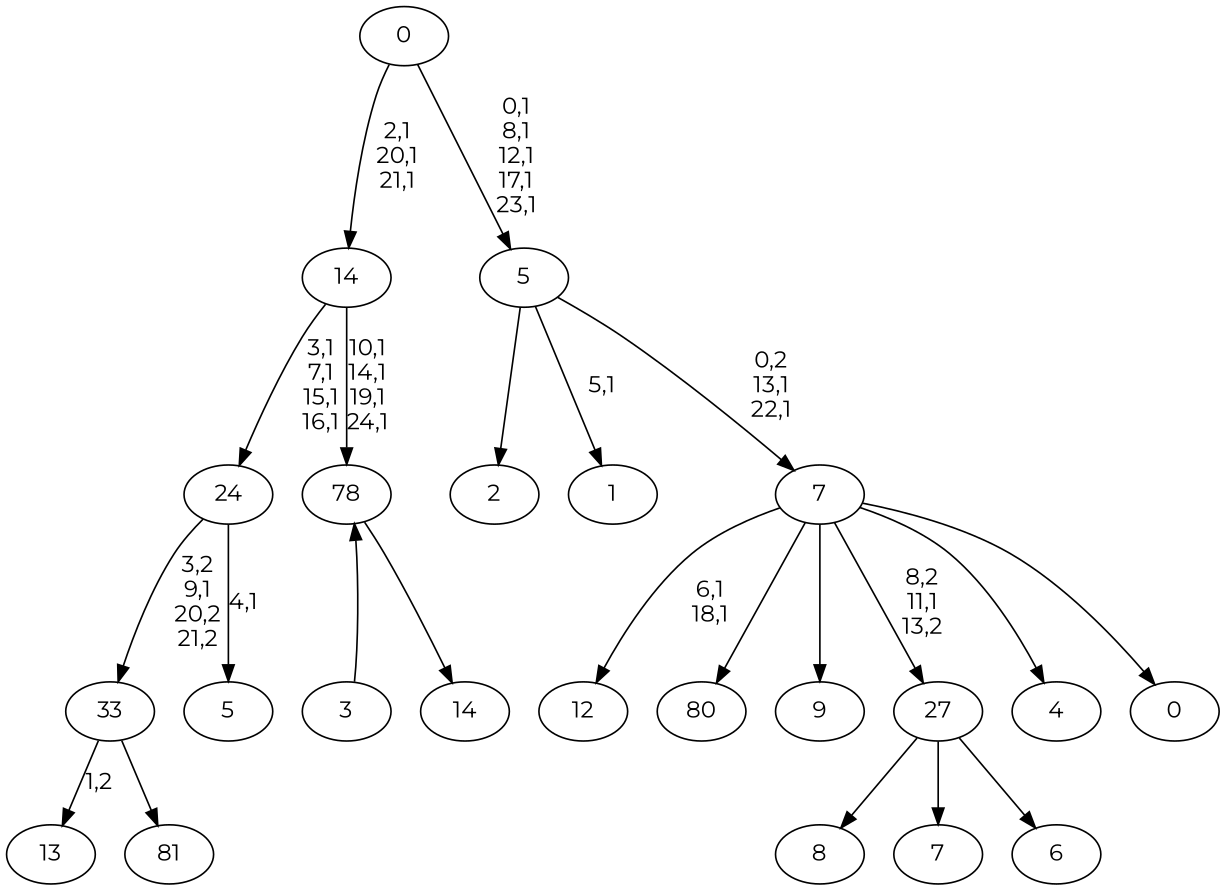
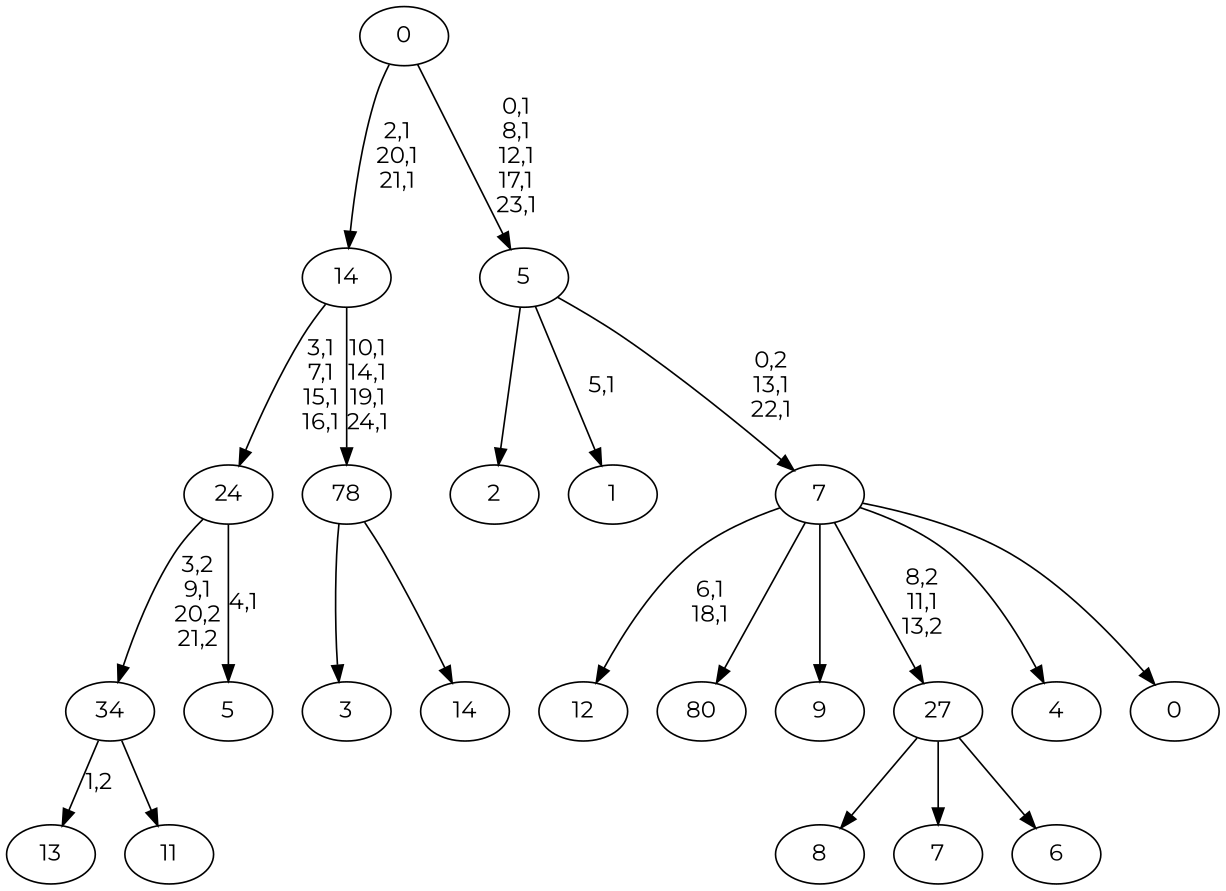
  digraph {
    fontname=Montserrat
    node [fontname=Montserrat]
    edge [fontname=Montserrat]
    n1 [label=14]
    n2 [label=13]
    n3 [label=12]
-   n4 [label=81]
-   33
+   n4 [label=11]
+   33 [label=34]
    n6 [label=80]
    n7 [label=9]
    n8 [label=8]
    n9 [label=7]
    n10 [label=6]
    27
    n12 [label=5]
    24
    n14 [label=4]
    n15 [label=3]
    n16 [label=78]
    14
    n18 [label=2]
    n19 [label=1]
    n20 [label=0]
    7
    5
    0
    33 -> n2 [label="1,2"]
    33 -> n4
    27 -> n8
    27 -> n9
    27 -> n10
    24 -> 33 [label="3,2\n9,1\n20,2\n21,2"]
    24 -> n12 [label="4,1"]
    n16 -> n1
-   n15 -> n16
+   n16 -> n15
    14 -> 24 [label="3,1\n7,1\n15,1\n16,1"]
    14 -> n16 [label="10,1\n14,1\n19,1\n24,1"]
    7 -> n3 [label="6,1\n18,1"]
    7 -> n6
    7 -> n7
    7 -> 27 [label="8,2\n11,1\n13,2"]
    7 -> n14
    7 -> n20
    5 -> n18
    5 -> n19 [label="5,1"]
    5 -> 7 [label="0,2\n13,1\n22,1"]
    0 -> 14 [label="2,1\n20,1\n21,1"]
    0 -> 5 [label="0,1\n8,1\n12,1\n17,1\n23,1"]
  }
